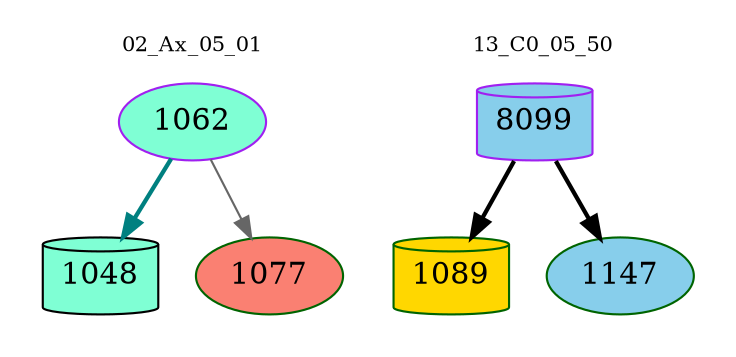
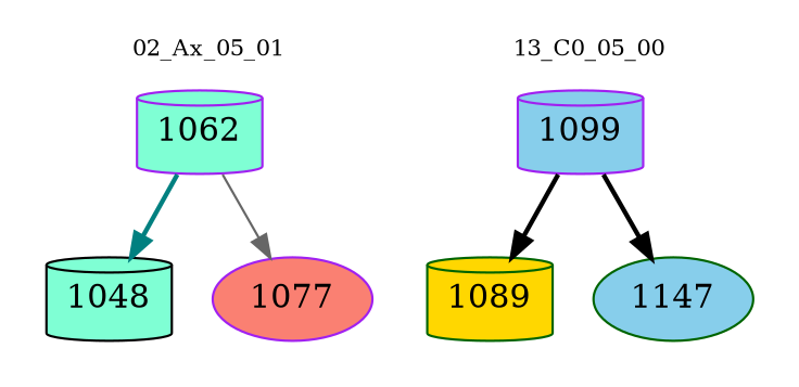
  digraph {
    node [color=darkgreen fillcolor=aquamarine shape=cylinder style=filled]
    edge [color=black style=bold]
-   n1 [color=purple label=1062 shape=ellipse]
+   n1 [color=purple label=1062]
    n2 [color=black label=1048]
-   n3 [fillcolor=salmon label=1077 shape=ellipse]
-   n4 [color=purple fillcolor=skyblue label=8099]
+   n3 [color=purple fillcolor=salmon label=1077 shape=ellipse]
+   n4 [color=purple fillcolor=skyblue label=1099]
    n5 [fillcolor=gold label=1089]
    n6 [fillcolor=skyblue label=1147 shape=ellipse]
    subgraph cluster_1 {
      color=white
      fontsize=10
      label="02_Ax_05_01"
      n1
      n2
      n3
    }
    subgraph cluster_2 {
      color=white
      fontsize=10
-     label="13_C0_05_50"
+     label="13_C0_05_00"
      n4
      n5
      n6
    }
    n1 -> n2 [color=teal]
    n1 -> n3 [color=gray40 style=solid]
    n4 -> n5
    n4 -> n6
  }
